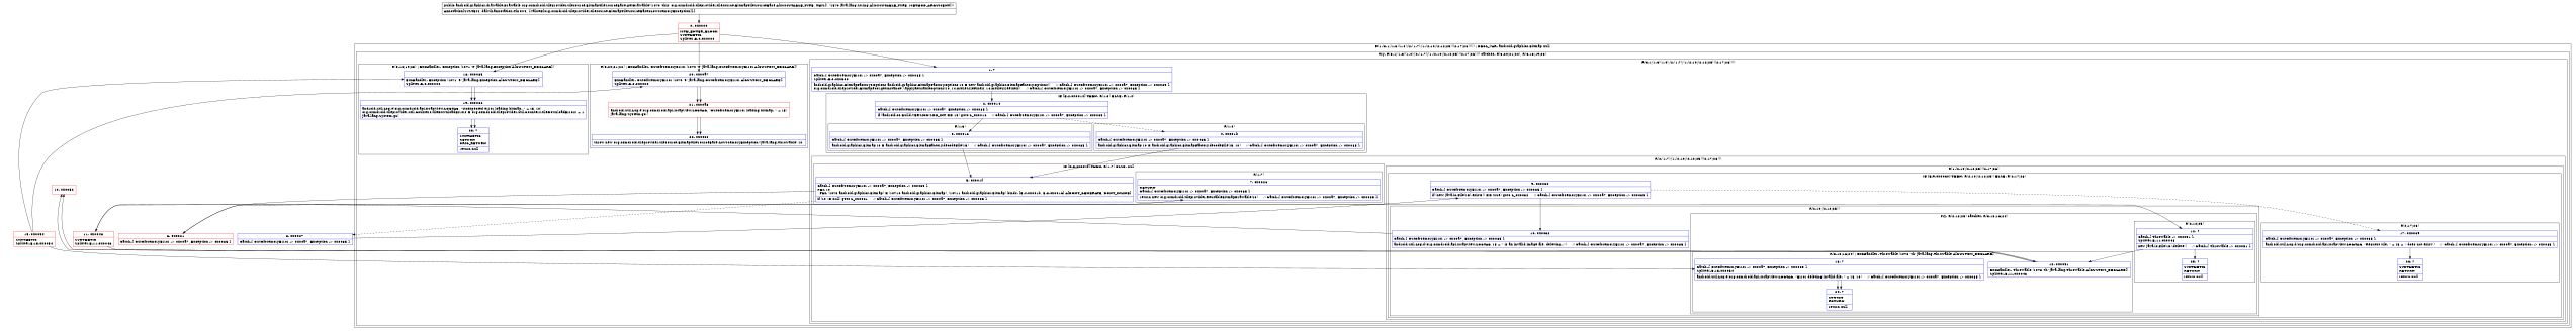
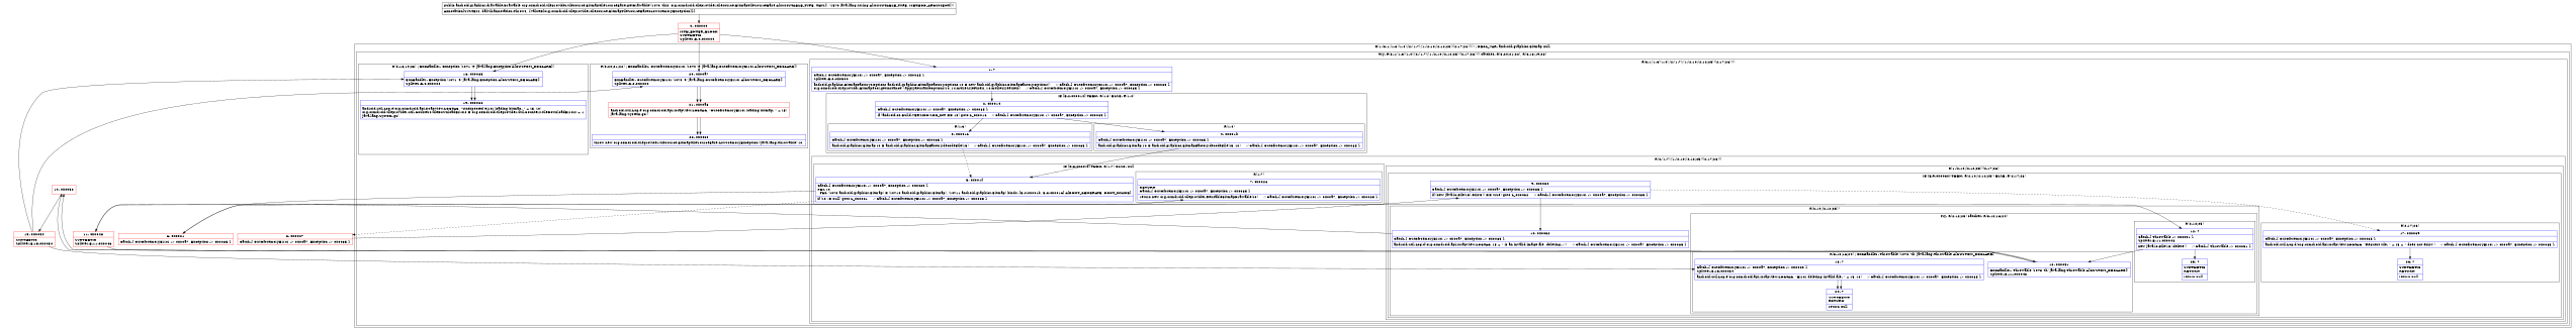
  digraph {
    node [color=blue shape=record]
    n1 [label="{3\:\ 0x0016|Catch:\{ OutOfMemoryError \-\> 0x00a7, Exception \-\> 0x0085 \}\l|android.graphics.Bitmap r0 = android.graphics.BitmapFactory.decodeFile(r5)     \/\/ Catch:\{ OutOfMemoryError \-\> 0x00a7, Exception \-\> 0x0085 \}\l}"]
    n2 [label="{4\:\ 0x001b|Catch:\{ OutOfMemoryError \-\> 0x00a7, Exception \-\> 0x0085 \}\l|android.graphics.Bitmap r0 = android.graphics.BitmapFactory.decodeFile(r5, r0)     \/\/ Catch:\{ OutOfMemoryError \-\> 0x00a7, Exception \-\> 0x0085 \}\l}"]
    n3 [label="{2\:\ 0x0014|Catch:\{ OutOfMemoryError \-\> 0x00a7, Exception \-\> 0x0085 \}\l|if (android.os.Build.VERSION.SDK_INT == 15) goto L_0x0016     \/\/ Catch:\{ OutOfMemoryError \-\> 0x00a7, Exception \-\> 0x0085 \}\l}"]
    n4 [label="{7\:\ 0x0026|RETURN\lCatch:\{ OutOfMemoryError \-\> 0x00a7, Exception \-\> 0x0085 \}\l|return new org.osmdroid.tileprovider.ReusableBitmapDrawable(r0)     \/\/ Catch:\{ OutOfMemoryError \-\> 0x00a7, Exception \-\> 0x0085 \}\l}"]
    n5 [label="{5\:\ 0x001f|Catch:\{ OutOfMemoryError \-\> 0x00a7, Exception \-\> 0x0085 \}\lPHI: r0 \l  PHI: (r0v3 android.graphics.Bitmap) = (r0v10 android.graphics.Bitmap), (r0v11 android.graphics.Bitmap) binds: [B:4:0x001b, B:3:0x0016] A[DONT_GENERATE, DONT_INLINE]\l|if (r0 != null) goto L_0x0021     \/\/ Catch:\{ OutOfMemoryError \-\> 0x00a7, Exception \-\> 0x0085 \}\l}"]
    n6 [label="{12\:\ ?|Catch:\{ Throwable \-\> 0x0051 \}\lSplitter:B:11:0x0048\l|new java.io.File(r5).delete()     \/\/ Catch:\{ Throwable \-\> 0x0051 \}\l}"]
    n7 [label="{25\:\ ?|SYNTHETIC\lRETURN\l|return null\l}"]
    n8 [label="{13\:\ 0x0051|ExcHandler: Throwable (r0v8 'th' java.lang.Throwable A[CUSTOM_DECLARE])\lSplitter:B:11:0x0048\l}"]
    n9 [label="{16\:\ ?|Catch:\{ OutOfMemoryError \-\> 0x00a7, Exception \-\> 0x0085 \}\lSplitter:B:15:0x0054\l|android.util.Log.e(org.osmdroid.api.IMapView.LOGTAG, \"Error deleting invalid file: \" + r5, r0)     \/\/ Catch:\{ OutOfMemoryError \-\> 0x00a7, Exception \-\> 0x0085 \}\l}"]
-   n10 [label="{24\:\ ?|LOGTAG\lRETURN\l|return null\l}"]
+   n10 [label="{24\:\ ?|SYNTHETIC\lRETURN\l|return null\l}"]
    n11 [label="{10\:\ 0x0032|Catch:\{ OutOfMemoryError \-\> 0x00a7, Exception \-\> 0x0085 \}\l|android.util.Log.d(org.osmdroid.api.IMapView.LOGTAG, r5 + \" is an invalid image file, deleting...\")     \/\/ Catch:\{ OutOfMemoryError \-\> 0x00a7, Exception \-\> 0x0085 \}\l}"]
    n12 [label="{17\:\ 0x0069|Catch:\{ OutOfMemoryError \-\> 0x00a7, Exception \-\> 0x0085 \}\l|android.util.Log.d(org.osmdroid.api.IMapView.LOGTAG, \"Request tile: \" + r5 + \" does not exist\")     \/\/ Catch:\{ OutOfMemoryError \-\> 0x00a7, Exception \-\> 0x0085 \}\l}"]
    n13 [label="{26\:\ ?|SYNTHETIC\lRETURN\l|return null\l}"]
    n14 [label="{9\:\ 0x0030|Catch:\{ OutOfMemoryError \-\> 0x00a7, Exception \-\> 0x0085 \}\l|if (new java.io.File(r5).exists() == true) goto L_0x0032     \/\/ Catch:\{ OutOfMemoryError \-\> 0x00a7, Exception \-\> 0x0085 \}\l}"]
    n15 [label="{1\:\ ?|Catch:\{ OutOfMemoryError \-\> 0x00a7, Exception \-\> 0x0085 \}\lSplitter:B:0:0x0500\l|android.graphics.BitmapFactory$Options android.graphics.BitmapFactory.Options r0 = new android.graphics.BitmapFactory.Options()     \/\/ Catch:\{ OutOfMemoryError \-\> 0x00a7, Exception \-\> 0x0085 \}\lorg.osmdroid.tileprovider.BitmapPool.getInstance().applyReusableOptions(r0, r4.mTileSizePixels, r4.mTileSizePixels)     \/\/ Catch:\{ OutOfMemoryError \-\> 0x00a7, Exception \-\> 0x0085 \}\l}"]
    n16 [label="{20\:\ 0x00a7|ExcHandler: OutOfMemoryError (r0v0 'e' java.lang.OutOfMemoryError A[CUSTOM_DECLARE])\lSplitter:B:0:0x0000\l}"]
    n17 [color=red label="{21\:\ 0x00a8|android.util.Log.e(org.osmdroid.api.IMapView.LOGTAG, \"OutOfMemoryError loading bitmap: \" + r5)\ljava.lang.System.gc()\l}"]
    n18 [label="{22\:\ 0x00c6|throw new org.osmdroid.tileprovider.tilesource.BitmapTileSourceBase.LowMemoryException((java.lang.Throwable) r0)\l}"]
    n19 [label="{18\:\ 0x0085|ExcHandler: Exception (r0v1 'e' java.lang.Exception A[CUSTOM_DECLARE])\lSplitter:B:0:0x0000\l}"]
    n20 [label="{19\:\ 0x0086|android.util.Log.e(org.osmdroid.api.IMapView.LOGTAG, \"Unexpected error loading bitmap: \" + r5, r0)\lorg.osmdroid.tileprovider.util.Counters.tileDownloadErrors = org.osmdroid.tileprovider.util.Counters.tileDownloadErrors + 1\ljava.lang.System.gc()\l}"]
-   n21 [label="{23\:\ ?|SYNTHETIC\lRETURN\lORIG_RETURN\l|return null\l}"]
    n22 [color=red label="{6\:\ 0x0021|Catch:\{ OutOfMemoryError \-\> 0x00a7, Exception \-\> 0x0085 \}\l}"]
-   n23 [label="{8\:\ 0x0027|Catch:\{ OutOfMemoryError \-\> 0x00a7, Exception \-\> 0x0085 \}\l}"]
+   n23 [color=red label="{8\:\ 0x0027|Catch:\{ OutOfMemoryError \-\> 0x00a7, Exception \-\> 0x0085 \}\l}"]
    n24 [color=red label="{14\:\ 0x0052}"]
    n25 [color=red label="{11\:\ 0x0048|SYNTHETIC\lSplitter:B:11:0x0048\l}"]
    n26 [color=red label="{15\:\ 0x0054|SYNTHETIC\lSplitter:B:15:0x0054\l}"]
    n27 [color=red label="{0\:\ 0x0000|MTH_ENTER_BLOCK\lSYNTHETIC\lSplitter:B:0:0x0000\l}"]
    n28 [label="{public android.graphics.drawable.Drawable org.osmdroid.tileprovider.tilesource.BitmapTileSourceBase.getDrawable((r4v0 'this' org.osmdroid.tileprovider.tilesource.BitmapTileSourceBase A[IMMUTABLE_TYPE, THIS]), (r5v0 java.lang.String A[IMMUTABLE_TYPE, METHOD_ARGUMENT]))  | Annotation[SYSTEM, dalvik.annotation.Throws, \{value=[org.osmdroid.tileprovider.tilesource.BitmapTileSourceBase$LowMemoryException]\}]\l}" color=""]
    subgraph cluster_1 {
      label="R(1:(3:1|(1:3)(1:4)|(2:(1:7)|(1:(2:10|(2:12|25))(2:17|26))))) | DECL_VAR: android.graphics.Bitmap null\l"
      subgraph cluster_2 {
        label="Try: R(3:1|(1:3)(1:4)|(2:(1:7)|(1:(2:10|(2:12|25))(2:17|26)))) catches: R(3:20|21|22), R(3:18|19|23)"
        subgraph cluster_3 {
          label="R(3:1|(1:3)(1:4)|(2:(1:7)|(1:(2:10|(2:12|25))(2:17|26))))"
          n15
          subgraph cluster_4 {
            label="IF [B:2:0x0014] THEN: R(1:3) ELSE: R(1:4)"
            n3
            subgraph cluster_5 {
              label="R(1:3)"
              n1
            }
            subgraph cluster_6 {
              label="R(1:4)"
              n2
            }
          }
          subgraph cluster_7 {
            label="R(2:(1:7)|(1:(2:10|(2:12|25))(2:17|26)))"
            subgraph cluster_8 {
              label="IF [B:5:0x001f] THEN: R(1:7) ELSE: null"
              n5
              subgraph cluster_9 {
                label="R(1:7)"
                n4
              }
            }
            subgraph cluster_10 {
              label="R(1:(2:10|(2:12|25))(2:17|26))"
              subgraph cluster_11 {
                label="IF [B:9:0x0030] THEN: R(2:10|(2:12|25)) ELSE: R(2:17|26)"
                n14
                subgraph cluster_12 {
                  label="R(2:10|(2:12|25))"
                  n11
                  subgraph cluster_13 {
                    label="Try: R(2:12|25) catches: R(3:13|16|24)"
                    subgraph cluster_14 {
                      label="R(2:12|25)"
                      n6
                      n7
                    }
                    subgraph cluster_15 {
                      label="R(3:13|16|24) | ExcHandler: Throwable (r0v8 'th' java.lang.Throwable A[CUSTOM_DECLARE])\l"
                      n8
                      n9
                      n10
                    }
                  }
                }
                subgraph cluster_16 {
                  label="R(2:17|26)"
                  n12
                  n13
                }
              }
            }
          }
        }
        subgraph cluster_17 {
          label="R(3:20|21|22) | ExcHandler: OutOfMemoryError (r0v0 'e' java.lang.OutOfMemoryError A[CUSTOM_DECLARE])\l"
          n16
          n17
          n18
        }
        subgraph cluster_18 {
          label="R(3:18|19|23) | ExcHandler: Exception (r0v1 'e' java.lang.Exception A[CUSTOM_DECLARE])\l"
          n19
          n20
-         n21
        }
      }
    }
    subgraph cluster_19 {
      label="R(3:20|21|22) | ExcHandler: OutOfMemoryError (r0v0 'e' java.lang.OutOfMemoryError A[CUSTOM_DECLARE])\l"
    }
    subgraph cluster_20 {
      label="R(3:13|16|24) | ExcHandler: Throwable (r0v8 'th' java.lang.Throwable A[CUSTOM_DECLARE])\l"
    }
    subgraph cluster_21 {
      label="R(3:18|19|23) | ExcHandler: Exception (r0v1 'e' java.lang.Exception A[CUSTOM_DECLARE])\l"
    }
-   n1 -> n5
+   n1 -> n5 [style=dashed]
    n2 -> n5
    n3 -> n1
-   n3 -> n2 [style=dashed]
+   n3 -> n2 [style=solid]
    n5 -> n22
    n5 -> n23 [style=dashed]
    n6 -> n7
    n6 -> n8
    n8 -> n24
    n8 -> n24
    n9 -> n10
    n9 -> n10
    n11 -> n25
    n12 -> n13
    n14 -> n11
    n14 -> n12 [style=dashed]
    n15 -> n3
    n16 -> n17
    n16 -> n17
    n17 -> n18
    n17 -> n18
    n19 -> n20
    n19 -> n20
-   n20 -> n21
-   n20 -> n21
    n22 -> n4
    n23 -> n14
+   n24 -> n26
    n25 -> n6
    n25 -> n8
    n26 -> n9
    n26 -> n16
    n26 -> n19
    n27 -> n15
    n27 -> n16
    n27 -> n19
    n28 -> n27
  }
